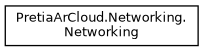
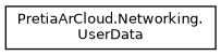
  digraph {
    rankdir=LR
-   n1 [color=black fillcolor=white fontname=Helvetica fontsize=10 height=0.2 label="PretiaArCloud.Networking.\lNetworking" shape=record style=filled width=0.4]
+   n1 [color=black fillcolor=white fontname=Helvetica fontsize=10 height=0.2 label="PretiaArCloud.Networking.\lUserData" shape=record style=filled width=0.4]
  }
